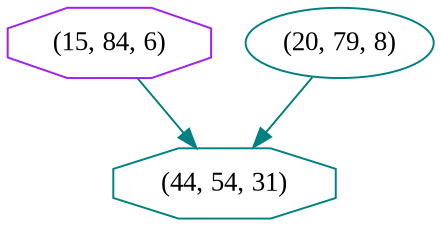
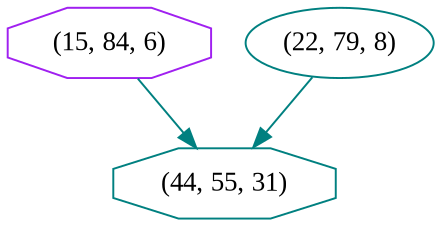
  digraph {
    fontname="Liberation Serif"
    node [color=teal fontname="Liberation Serif" shape=octagon]
    edge [color=teal fontname="Liberation Serif"]
    "(15, 84, 6)" [color=purple]
-   "(44, 55, 31)" [label="(44, 54, 31)"]
-   "(20, 79, 8)" [shape=ellipse]
+   "(44, 55, 31)"
+   "(20, 79, 8)" [shape=ellipse label="(22, 79, 8)"]
    "(15, 84, 6)" -> "(44, 55, 31)"
    "(20, 79, 8)" -> "(44, 55, 31)"
  }
